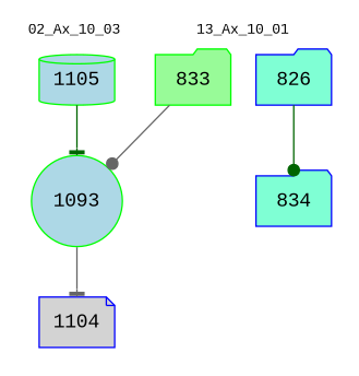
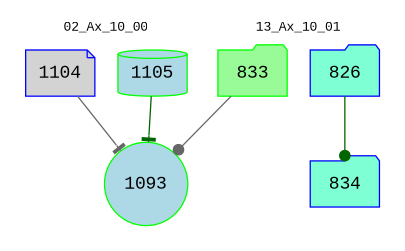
  digraph {
    fontname="Liberation Mono"
    node [color=green fillcolor=lightblue fontname="Liberation Mono" shape=folder style=filled]
    edge [arrowhead=tee color=darkgreen fontname="Liberation Mono"]
    n1 [label=1105 shape=cylinder]
    n2 [label=1093 shape=circle]
    n3 [color=blue fillcolor=lightgrey label=1104 shape=note]
    n4 [fillcolor=palegreen label=833]
    n5 [color=blue fillcolor=aquamarine label=826]
    n6 [color=blue fillcolor=aquamarine label=834]
    subgraph cluster_1 {
      color=white
      fontsize=10
-     label="02_Ax_10_03"
+     label="02_Ax_10_00"
      n1
      n2
      n3
    }
    subgraph cluster_2 {
      color=white
      fontsize=10
      label="13_Ax_10_01"
      n4
      n5
      n6
    }
    n1 -> n2
-   n2 -> n3 [color=gray40]
+   n3 -> n2 [color=gray40]
    n4 -> n2 [arrowhead=dot color=gray40]
    n5 -> n6 [arrowhead=dot]
  }
